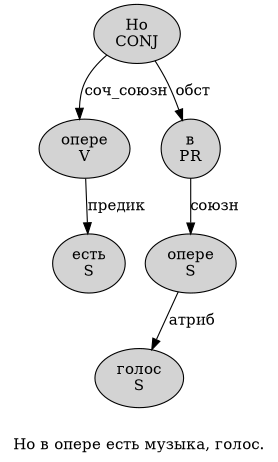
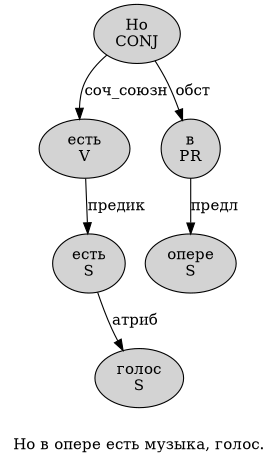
  digraph {
    label="Но в опере есть музыка, голос."
    node [fillcolor=lightgray penwidth=1 shape=ellipse style=filled]
    n1 [label="Но\nCONJ"]
-   n2 [label="опере\nV"]
+   n2 [label="есть\nV"]
    n3 [label="в\nPR"]
    n4 [label="есть\nS"]
    n5 [label="опере\nS"]
    n6 [label="голос\nS"]
    n1 -> n2 [label="соч_союзн"]
    n1 -> n3 [label="обст"]
    n2 -> n4 [label="предик"]
-   n3 -> n5 [label="союзн"]
-   n5 -> n6 [label="атриб"]
+   n3 -> n5 [label="предл"]
+   n4 -> n6 [label="атриб"]
  }
